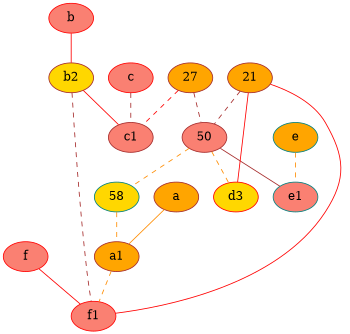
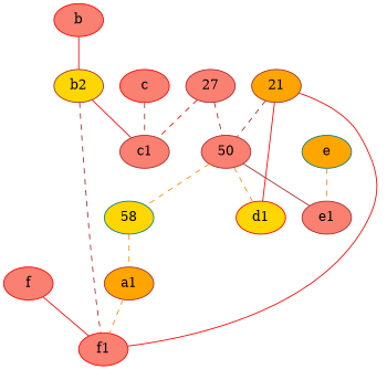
  graph {
    node [color=brown fillcolor=salmon style=filled]
    edge [color=red style=dashed]
    f [color=red]
    f1 [color=red]
    n3 [fillcolor=gold label=b2]
    c1
-   d1 [color=red fillcolor=gold label=d3]
+   d1 [color=red fillcolor=gold]
    a1 [fillcolor=orange]
    58 [color=teal fillcolor=gold]
    b [color=red]
-   27 [fillcolor=orange]
+   27
    50
-   e1 [color=teal]
-   a [fillcolor=orange]
+   e1
    c [color=red]
    21 [fillcolor=orange]
    e [color=teal fillcolor=orange]
    f -- f1 [style=solid]
    n3 -- f1 [color=brown]
    n3 -- c1 [style=solid]
    a1 -- f1 [color=darkorange]
    58 -- a1 [color=darkorange]
    b -- n3 [style=solid]
    27 -- c1
    27 -- 50 [color=brown]
    50 -- d1 [color=darkorange]
    50 -- 58 [color=darkorange]
    50 -- e1 [color=brown style=solid]
-   a -- a1 [color=darkorange style=solid]
    c -- c1 [color=brown]
    21 -- f1 [style=solid]
    21 -- d1 [style=solid]
    21 -- 50 [color=brown]
    e -- e1 [color=darkorange]
  }
